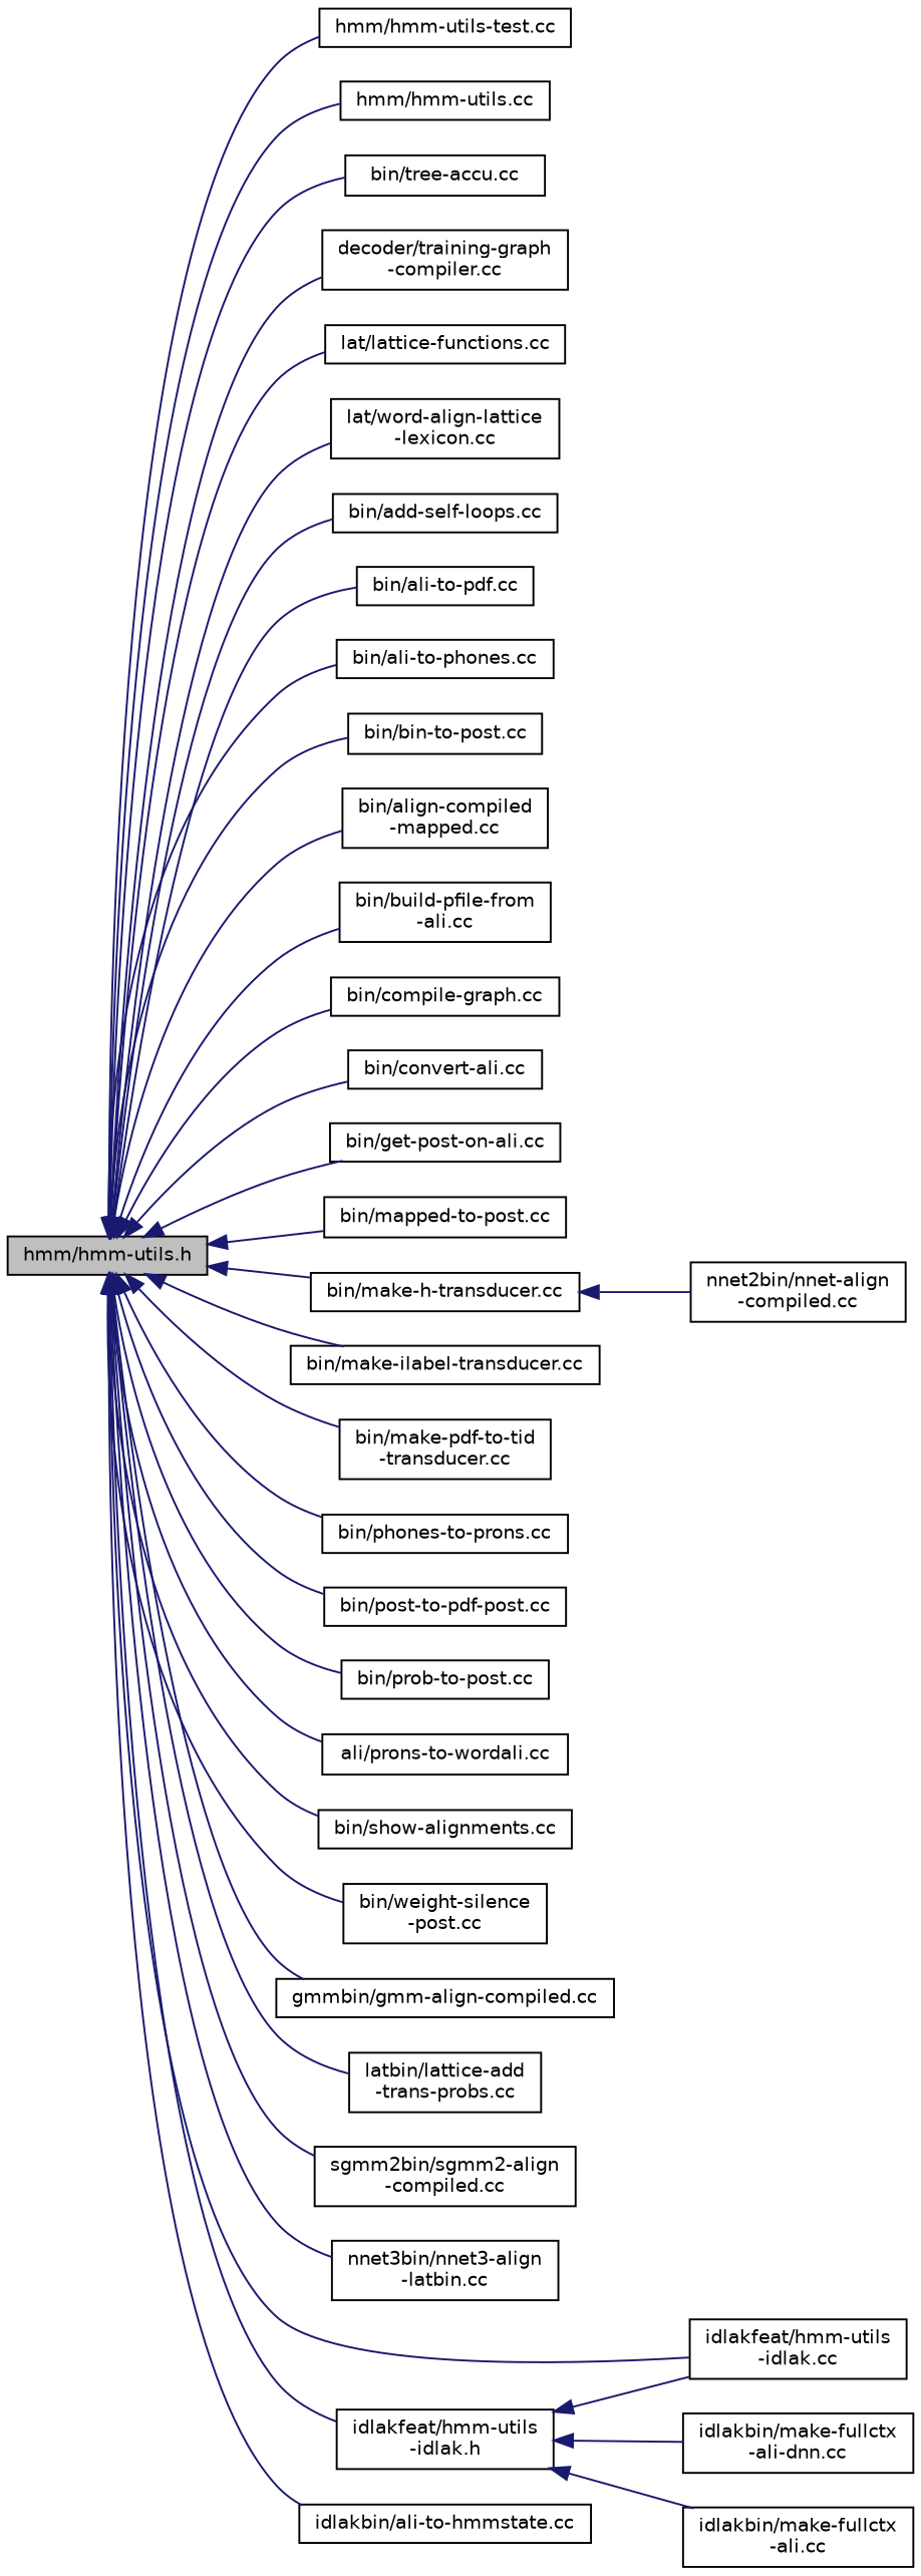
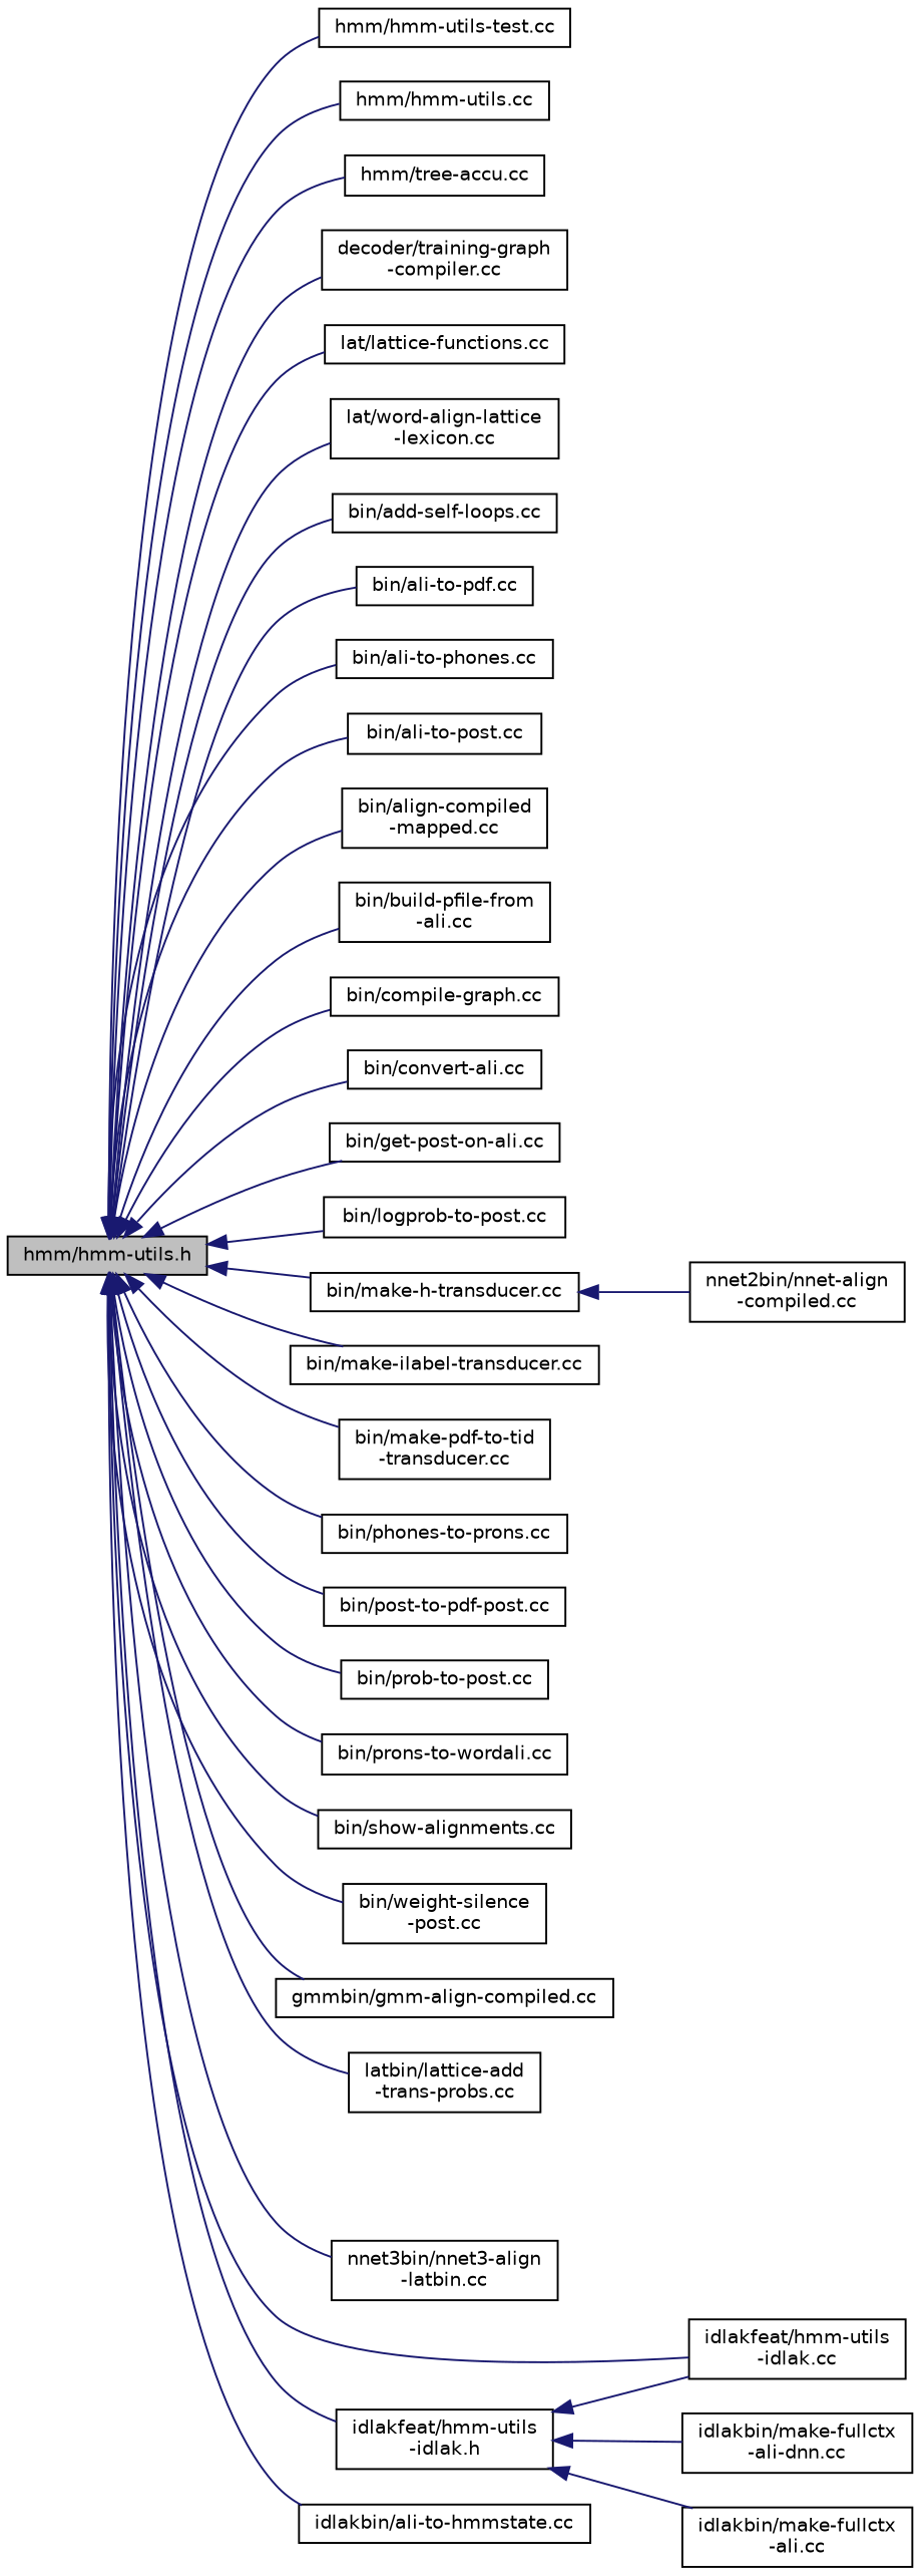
  digraph {
    rankdir=LR
    node [color=black fillcolor=white fontname=Helvetica fontsize=10 shape=record style=filled]
    edge [color=midnightblue dir=back fontname=Helvetica fontsize=10 labelfontname=Helvetica labelfontsize=10 style=solid]
    n1 [fillcolor=grey75 fontcolor=black height=0.2 label="hmm/hmm-utils.h" width=0.4]
    n2 [height=0.2 label="hmm/hmm-utils-test.cc" width=0.4]
    n3 [height=0.2 label="hmm/hmm-utils.cc" width=0.4]
-   n4 [height=0.2 label="bin/tree-accu.cc" width=0.4]
+   n4 [height=0.2 label="hmm/tree-accu.cc" width=0.4]
    n5 [height=0.2 label="decoder/training-graph\l-compiler.cc" width=0.4]
    n6 [height=0.2 label="lat/lattice-functions.cc" width=0.4]
    n7 [height=0.2 label="lat/word-align-lattice\l-lexicon.cc" width=0.4]
    n8 [height=0.2 label="bin/add-self-loops.cc" width=0.4]
    n9 [height=0.2 label="bin/ali-to-pdf.cc" width=0.4]
    n10 [height=0.2 label="bin/ali-to-phones.cc" width=0.4]
-   n11 [height=0.2 label="bin/bin-to-post.cc" width=0.4]
+   n11 [height=0.2 label="bin/ali-to-post.cc" width=0.4]
    n12 [height=0.2 label="bin/align-compiled\l-mapped.cc" width=0.4]
    n13 [height=0.2 label="bin/build-pfile-from\l-ali.cc" width=0.4]
    n14 [height=0.2 label="bin/compile-graph.cc" width=0.4]
    n15 [height=0.2 label="bin/convert-ali.cc" width=0.4]
    n16 [height=0.2 label="bin/get-post-on-ali.cc" width=0.4]
-   n17 [height=0.2 label="bin/mapped-to-post.cc" width=0.4]
+   n17 [height=0.2 label="bin/logprob-to-post.cc" width=0.4]
    n18 [height=0.2 label="bin/make-h-transducer.cc" width=0.4]
    n19 [height=0.2 label="bin/make-ilabel-transducer.cc" width=0.4]
    n20 [height=0.2 label="bin/make-pdf-to-tid\l-transducer.cc" width=0.4]
    n21 [height=0.2 label="bin/phones-to-prons.cc" width=0.4]
    n22 [height=0.2 label="bin/post-to-pdf-post.cc" width=0.4]
    n23 [height=0.2 label="bin/prob-to-post.cc" width=0.4]
-   n24 [height=0.2 label="ali/prons-to-wordali.cc" width=0.4]
+   n24 [height=0.2 label="bin/prons-to-wordali.cc" width=0.4]
    n25 [height=0.2 label="bin/show-alignments.cc" width=0.4]
    n26 [height=0.2 label="bin/weight-silence\l-post.cc" width=0.4]
    n27 [height=0.2 label="gmmbin/gmm-align-compiled.cc" width=0.4]
    n28 [height=0.2 label="latbin/lattice-add\l-trans-probs.cc" width=0.4]
-   n29 [height=0.2 label="sgmm2bin/sgmm2-align\l-compiled.cc" width=0.4]
    n30 [height=0.2 label="nnet3bin/nnet3-align\l-latbin.cc" width=0.4]
    n31 [height=0.2 label="idlakfeat/hmm-utils\l-idlak.h" width=0.4]
    n32 [height=0.2 label="idlakfeat/hmm-utils\l-idlak.cc" width=0.4]
    n33 [height=0.2 label="idlakbin/ali-to-hmmstate.cc" width=0.4]
    n34 [height=0.2 label="nnet2bin/nnet-align\l-compiled.cc" width=0.4]
    n35 [height=0.2 label="idlakbin/make-fullctx\l-ali-dnn.cc" width=0.4]
    n36 [height=0.2 label="idlakbin/make-fullctx\l-ali.cc" width=0.4]
    n1 -> n2
    n1 -> n3
    n1 -> n4
    n1 -> n5
    n1 -> n6
    n1 -> n7
    n1 -> n8
    n1 -> n9
    n1 -> n10
    n1 -> n11
    n1 -> n12
    n1 -> n13
    n1 -> n14
    n1 -> n15
    n1 -> n16
    n1 -> n17
    n1 -> n18
    n1 -> n19
    n1 -> n20
    n1 -> n21
    n1 -> n22
    n1 -> n23
    n1 -> n24
    n1 -> n25
    n1 -> n26
    n1 -> n27
    n1 -> n28
-   n1 -> n29
    n1 -> n30
    n1 -> n31
    n1 -> n32
    n1 -> n33
    n18 -> n34
    n31 -> n32
    n31 -> n35
    n31 -> n36
  }
